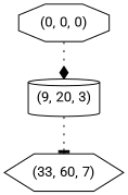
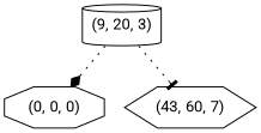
  digraph {
    fontname=Roboto
    node [fontname=Roboto]
    edge [fontname=Roboto style=dotted]
    "(0, 0, 0)" [shape=octagon]
    "(9, 20, 3)" [shape=cylinder]
-   "(43, 60, 7)" [shape=hexagon label="(33, 60, 7)"]
-   "(0, 0, 0)" -> "(9, 20, 3)" [arrowhead=diamond]
+   "(43, 60, 7)" [shape=hexagon]
+   "(9, 20, 3)" -> "(0, 0, 0)" [arrowhead=diamond]
    "(9, 20, 3)" -> "(43, 60, 7)" [arrowhead=tee]
  }
